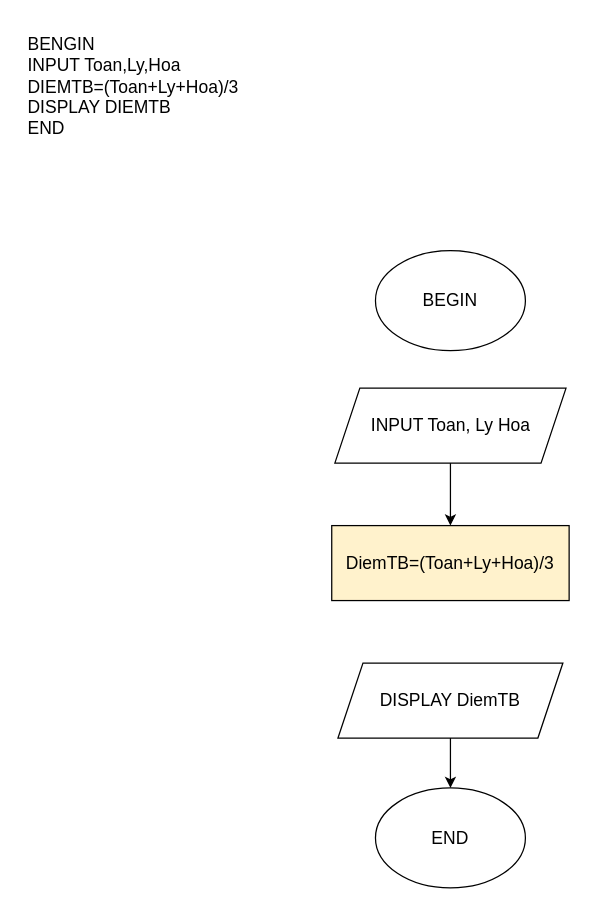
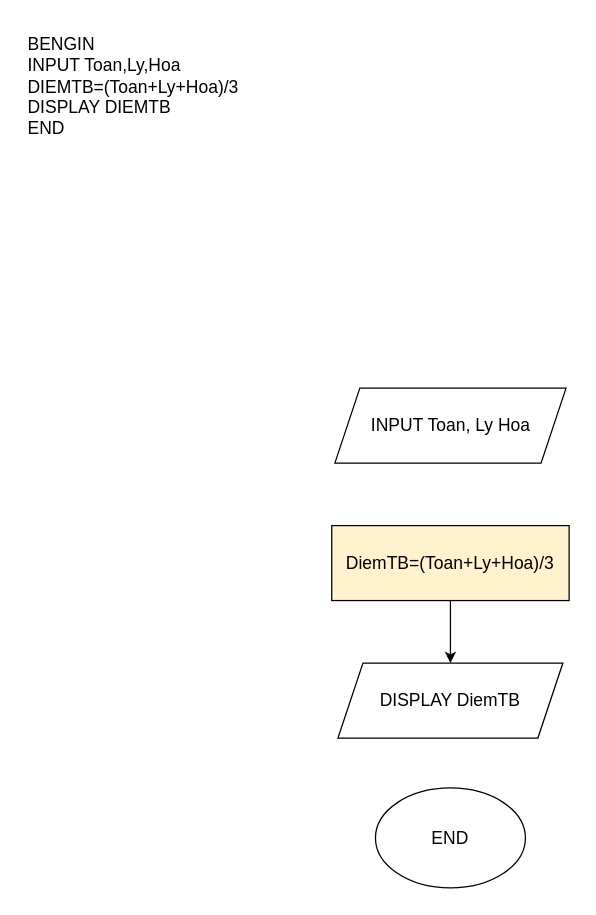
  <mxCell id="0" />
  <mxCell id="1" parent="0" />
  <mxCell id="2" value="&lt;font style=&quot;font-size: 14px;&quot;&gt;BENGIN&lt;br&gt;&#09;INPUT Toan,Ly,Hoa&lt;br&gt;&#09;DIEMTB=(Toan+Ly+Hoa)/3&lt;br&gt;&#09;DISPLAY DIEMTB&lt;br&gt;END&lt;/font&gt;" style="text;whiteSpace=wrap;html=1;" parent="1" vertex="1"><mxGeometry width="220" height="160" as="geometry" x="20" y="20" /></mxCell>
  <mxCell id="3" value="END" style="ellipse;whiteSpace=wrap;html=1;fontSize=14;" parent="1" vertex="1"><mxGeometry x="300" y="630" width="120" height="80" as="geometry" /></mxCell>
- <mxCell id="4" value="BEGIN" style="ellipse;whiteSpace=wrap;html=1;fontSize=14;" parent="1" vertex="1"><mxGeometry x="300" y="200" width="120" height="80" as="geometry" /></mxCell>
- <mxCell id="5" value="" style="edgeStyle=orthogonalEdgeStyle;rounded=0;orthogonalLoop=1;jettySize=auto;html=1;fontSize=14;" parent="1" source="6" target="8" edge="1"><mxGeometry relative="1" as="geometry" /></mxCell>
  <mxCell id="6" value="INPUT Toan, Ly Hoa" style="shape=parallelogram;perimeter=parallelogramPerimeter;whiteSpace=wrap;html=1;fixedSize=1;fontSize=14;" parent="1" vertex="1"><mxGeometry x="267.5" y="310" width="185" height="60" as="geometry" /></mxCell>
+ <mxCell id="7" value="" style="edgeStyle=orthogonalEdgeStyle;rounded=0;orthogonalLoop=1;jettySize=auto;html=1;fontSize=14;" parent="1" source="8" target="10" edge="1"><mxGeometry relative="1" as="geometry" /></mxCell>
  <mxCell id="8" value="DiemTB=(Toan+Ly+Hoa)/3" style="rounded=0;whiteSpace=wrap;html=1;fontSize=14;fillColor=#fff2cc;" parent="1" vertex="1"><mxGeometry x="265" y="420" width="190" height="60" as="geometry" /></mxCell>
- <mxCell id="9" value="" style="edgeStyle=orthogonalEdgeStyle;rounded=0;orthogonalLoop=1;jettySize=auto;html=1;fontSize=14;" parent="1" source="10" target="3" edge="1"><mxGeometry relative="1" as="geometry" /></mxCell>
  <mxCell id="10" value="DISPLAY DiemTB" style="shape=parallelogram;perimeter=parallelogramPerimeter;whiteSpace=wrap;html=1;fixedSize=1;fontSize=14;" parent="1" vertex="1"><mxGeometry x="270" y="530" width="180" height="60" as="geometry" /></mxCell>
